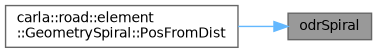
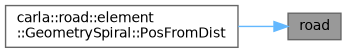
  digraph {
    rankdir=RL
    node [fontname=Helvetica fontsize=10 shape=box style=filled]
-   n1 [color=gray40 fillcolor=grey60 fontcolor=black height=0.2 label=odrSpiral width=0.4]
+   n1 [color=gray40 fillcolor=grey60 fontcolor=black height=0.2 label=road width=0.4]
    n2 [color=grey40 fillcolor=white height=0.2 label="carla::road::element\l::GeometrySpiral::PosFromDist" width=0.4]
    n1 -> n2 [color=steelblue1 dir=back fontname=Helvetica fontsize=10 labelfontname=Helvetica labelfontsize=10 style=solid]
  }
